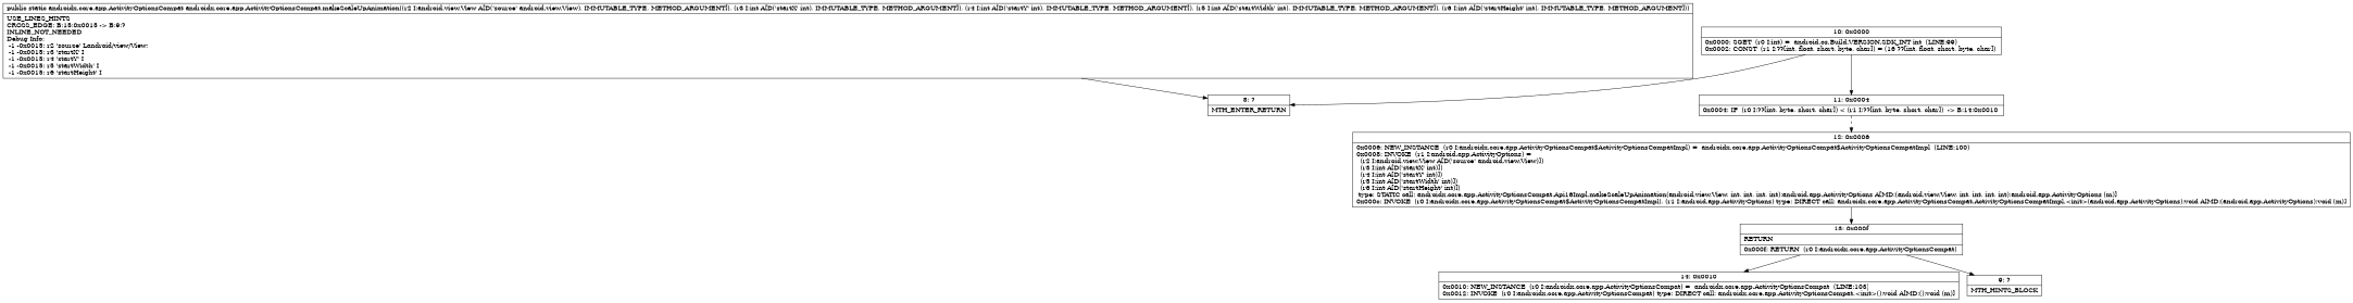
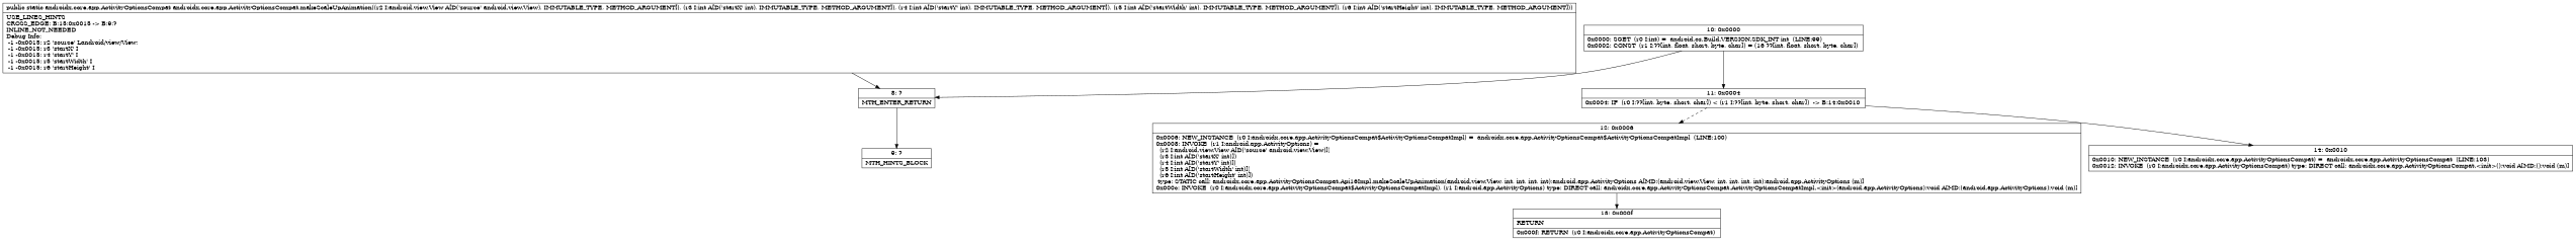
  digraph {
    node [shape=record]
    n1 [label="{8\:\ ?|MTH_ENTER_RETURN\l}"]
    n2 [label="{10\:\ 0x0000|0x0000: SGET  (r0 I:int) =  android.os.Build.VERSION.SDK_INT int  (LINE:99)\l0x0002: CONST  (r1 I:??[int, float, short, byte, char]) = (16 ??[int, float, short, byte, char]) \l}"]
    n3 [label="{11\:\ 0x0004|0x0004: IF  (r0 I:??[int, byte, short, char]) \< (r1 I:??[int, byte, short, char])  \-\> B:14:0x0010 \l}"]
    n4 [label="{12\:\ 0x0006|0x0006: NEW_INSTANCE  (r0 I:androidx.core.app.ActivityOptionsCompat$ActivityOptionsCompatImpl) =  androidx.core.app.ActivityOptionsCompat$ActivityOptionsCompatImpl  (LINE:100)\l0x0008: INVOKE  (r1 I:android.app.ActivityOptions) = \l  (r2 I:android.view.View A[D('source' android.view.View)])\l  (r3 I:int A[D('startX' int)])\l  (r4 I:int A[D('startY' int)])\l  (r5 I:int A[D('startWidth' int)])\l  (r6 I:int A[D('startHeight' int)])\l type: STATIC call: androidx.core.app.ActivityOptionsCompat.Api16Impl.makeScaleUpAnimation(android.view.View, int, int, int, int):android.app.ActivityOptions A[MD:(android.view.View, int, int, int, int):android.app.ActivityOptions (m)]\l0x000c: INVOKE  (r0 I:androidx.core.app.ActivityOptionsCompat$ActivityOptionsCompatImpl), (r1 I:android.app.ActivityOptions) type: DIRECT call: androidx.core.app.ActivityOptionsCompat.ActivityOptionsCompatImpl.\<init\>(android.app.ActivityOptions):void A[MD:(android.app.ActivityOptions):void (m)]\l}"]
    n5 [label="{14\:\ 0x0010|0x0010: NEW_INSTANCE  (r0 I:androidx.core.app.ActivityOptionsCompat) =  androidx.core.app.ActivityOptionsCompat  (LINE:103)\l0x0012: INVOKE  (r0 I:androidx.core.app.ActivityOptionsCompat) type: DIRECT call: androidx.core.app.ActivityOptionsCompat.\<init\>():void A[MD:():void (m)]\l}"]
    n6 [label="{13\:\ 0x000f|RETURN\l|0x000f: RETURN  (r0 I:androidx.core.app.ActivityOptionsCompat) \l}"]
    n7 [label="{9\:\ ?|MTH_HINTS_BLOCK\l}"]
    n8 [label="{public static androidx.core.app.ActivityOptionsCompat androidx.core.app.ActivityOptionsCompat.makeScaleUpAnimation((r2 I:android.view.View A[D('source' android.view.View), IMMUTABLE_TYPE, METHOD_ARGUMENT]), (r3 I:int A[D('startX' int), IMMUTABLE_TYPE, METHOD_ARGUMENT]), (r4 I:int A[D('startY' int), IMMUTABLE_TYPE, METHOD_ARGUMENT]), (r5 I:int A[D('startWidth' int), IMMUTABLE_TYPE, METHOD_ARGUMENT]), (r6 I:int A[D('startHeight' int), IMMUTABLE_TYPE, METHOD_ARGUMENT]))  | USE_LINES_HINTS\lCROSS_EDGE: B:15:0x0015 \-\> B:9:?\lINLINE_NOT_NEEDED\lDebug Info:\l  \-1 \-0x0015: r2 'source' Landroid\/view\/View;\l  \-1 \-0x0015: r3 'startX' I\l  \-1 \-0x0015: r4 'startY' I\l  \-1 \-0x0015: r5 'startWidth' I\l  \-1 \-0x0015: r6 'startHeight' I\l}"]
    n2 -> n1
    n2 -> n3
    n3 -> n4 [style=dashed]
-   n6 -> n5
+   n3 -> n5
    n4 -> n6
-   n6 -> n7
+   n1 -> n7
    n8 -> n1
  }
